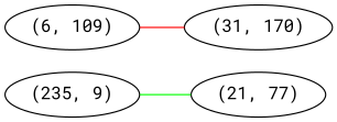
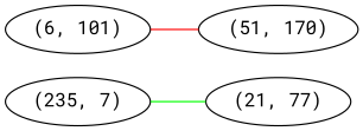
  graph {
    fontname="Roboto Mono"
    rankdir=LR
    node [fontname="Roboto Mono"]
    edge [fontname="Roboto Mono"]
-   "(235, 7)" [label="(235, 9)"]
+   "(235, 7)"
    "(21, 77)"
-   "(6, 109)"
-   "(31, 170)"
+   "(6, 109)" [label="(6, 101)"]
+   "(31, 170)" [label="(51, 170)"]
    "(235, 7)" -- "(21, 77)" [color=green weight=2]
    "(6, 109)" -- "(31, 170)" [color=red weight=1]
  }
